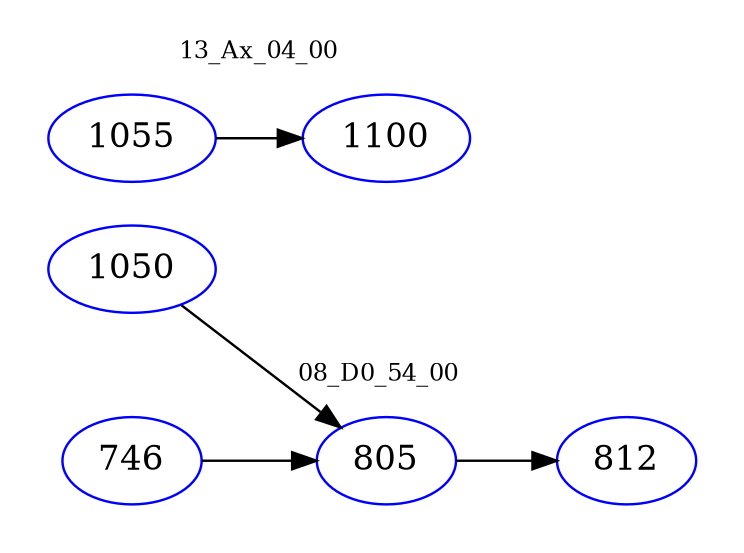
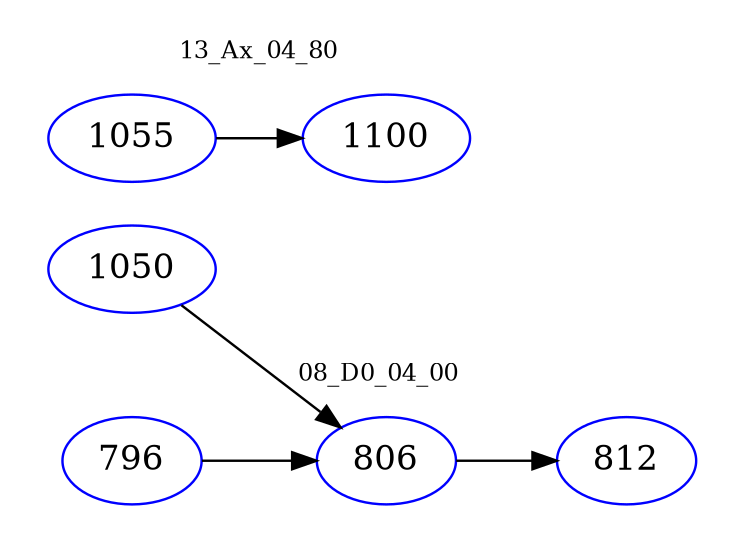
  digraph {
    fontname="DejaVu Serif"
    rankdir=LR
    node [color=blue fontname="DejaVu Serif"]
    edge [color=black fontname="DejaVu Serif"]
    n1 [label=1050]
    n2 [label=1055]
    n3 [label=1100]
-   n4 [label=746]
-   n5 [label=805]
+   n4 [label=796]
+   n5 [label=806]
    n6 [label=812]
    subgraph cluster_1 {
      color=white
      fontsize=10
-     label="13_Ax_04_00"
+     label="13_Ax_04_80"
      n1
      n2
      n3
    }
    subgraph cluster_2 {
      color=white
      fontsize=10
-     label="08_D0_54_00"
+     label="08_D0_04_00"
      n4
      n5
      n6
    }
    n1 -> n5
    n2 -> n3
    n4 -> n5
    n5 -> n6
  }
